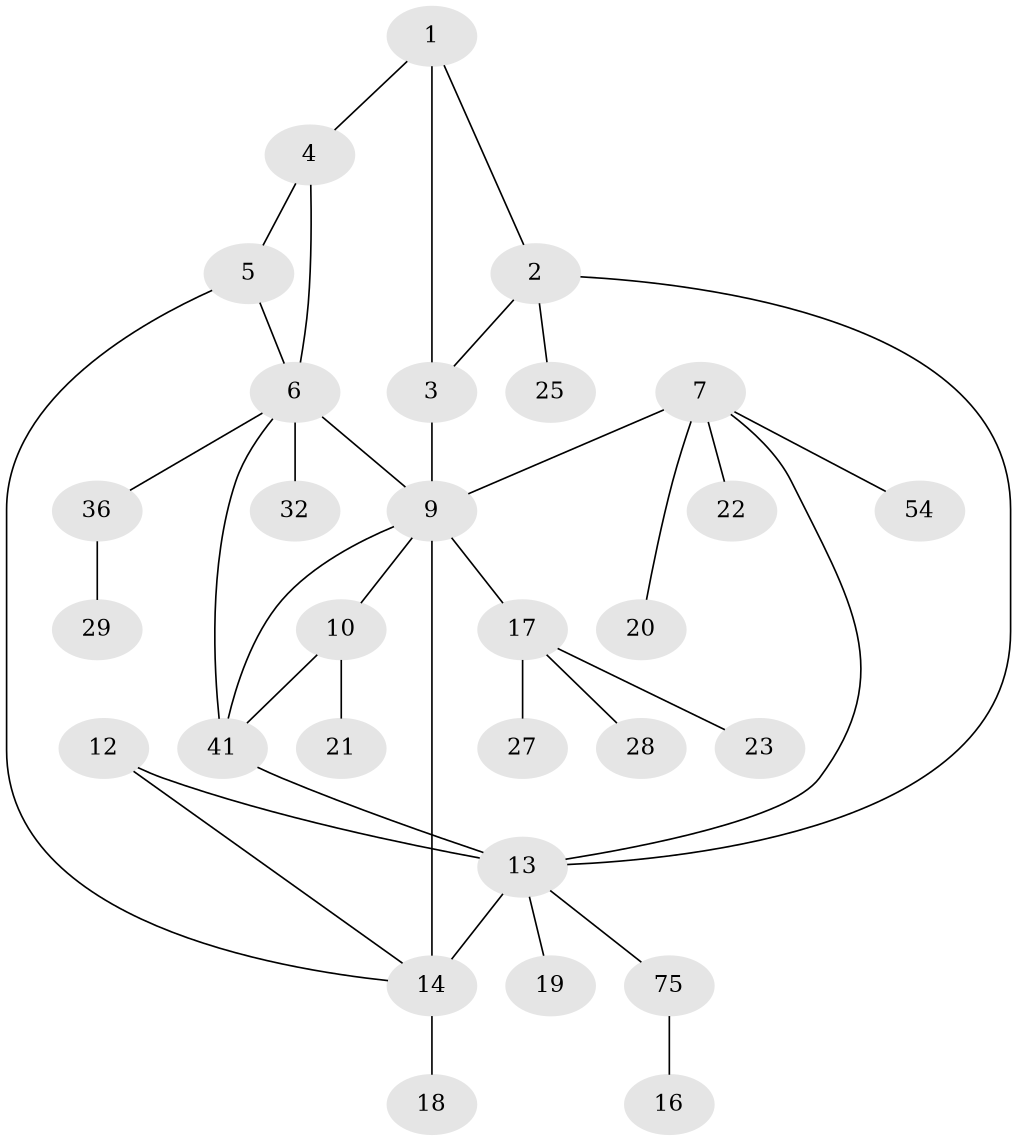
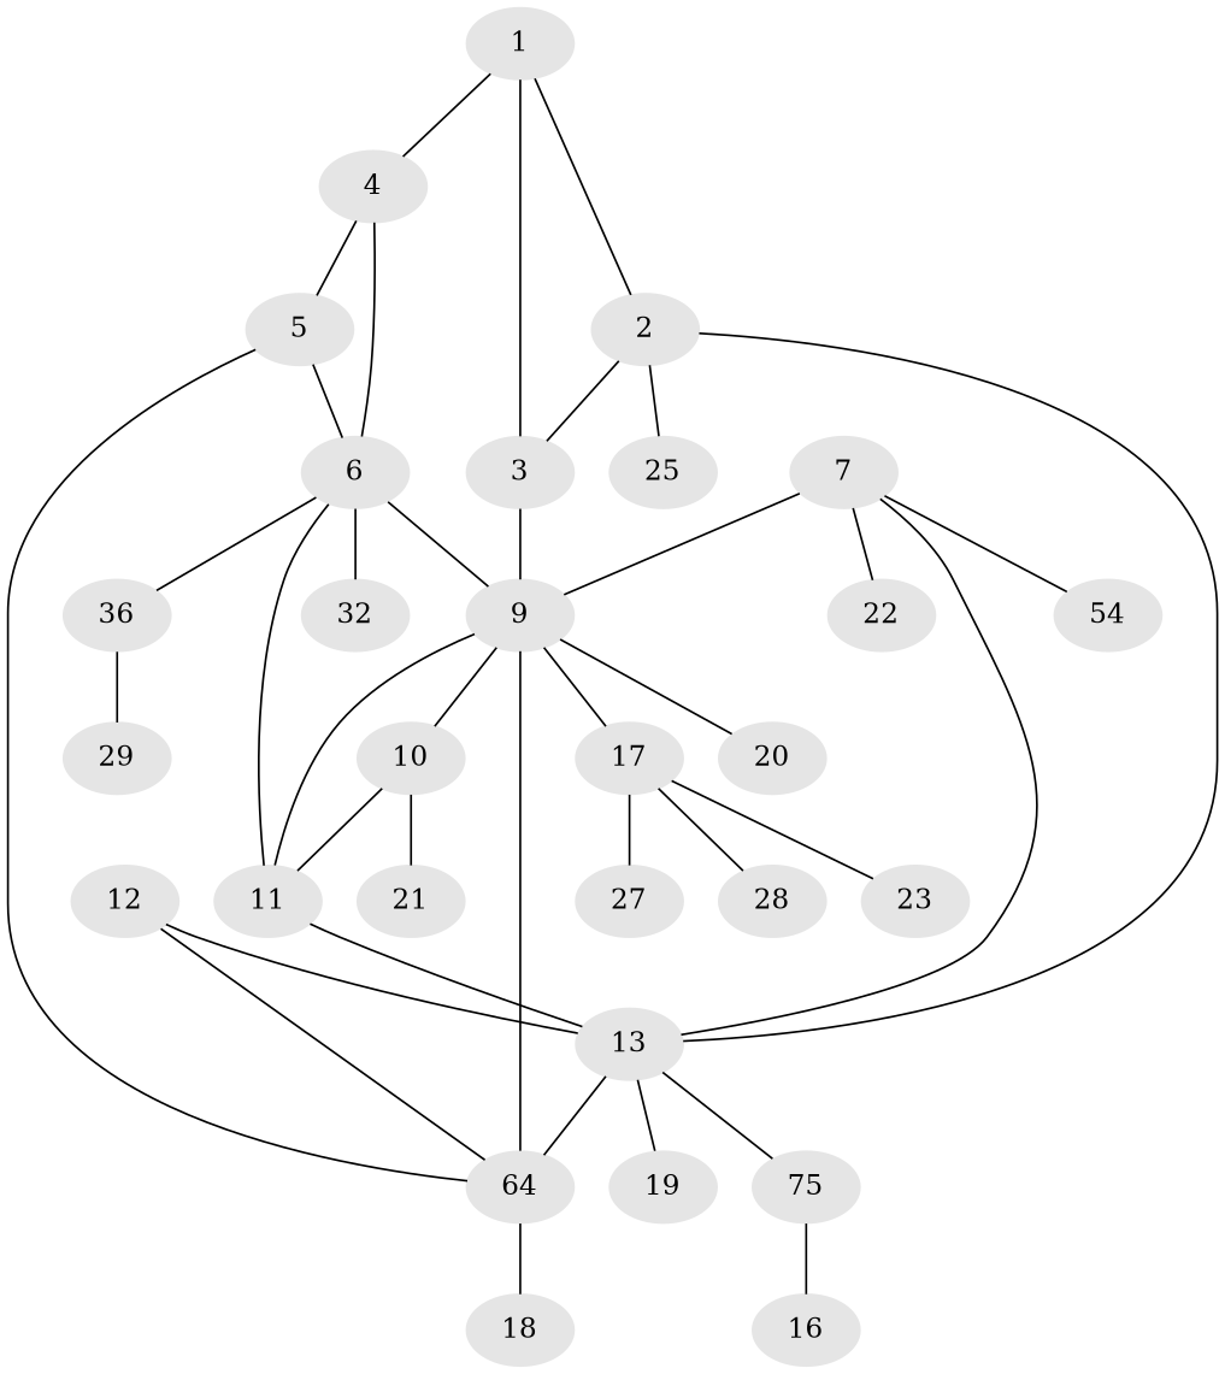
  graph {
    node [color=gray90 style=filled]
    edge [weight=1.0]
    1
    2
    3
    4
    13
    25
    9
    5
    6
-   14
+   14 [label=64]
    n11 [label=75]
    19
-   11 [label=41]
+   11
    10
    17
    20
    n17 [label=36]
    n18 [label=32]
    18
    29
    7
    22
    n23 [label=54]
    21
    23
    27
    28
    12
    16
    1 -- 2
    1 -- 3
    1 -- 4
    2 -- 3
    2 -- 13
    2 -- 25
    3 -- 9 [weight=8.0]
    4 -- 5 [weight=2.0]
    4 -- 6
    13 -- 14 [weight=4.0]
    13 -- n11
    13 -- 19
    9 -- 14
    9 -- 11
    9 -- 10
    9 -- 17
-   7 -- 20
+   9 -- 20
    5 -- 6
    5 -- 14
    6 -- 9 [weight=2.0]
    6 -- 11
    6 -- n17
    6 -- n18
    14 -- 18
    n11 -- 16
    11 -- 13
    10 -- 11
    10 -- 21
    17 -- 23
    17 -- 27
    17 -- 28
    n17 -- 29
    7 -- 13
    7 -- 9 [weight=2.0]
    7 -- 22
    7 -- n23
    12 -- 13
    12 -- 14
  }
